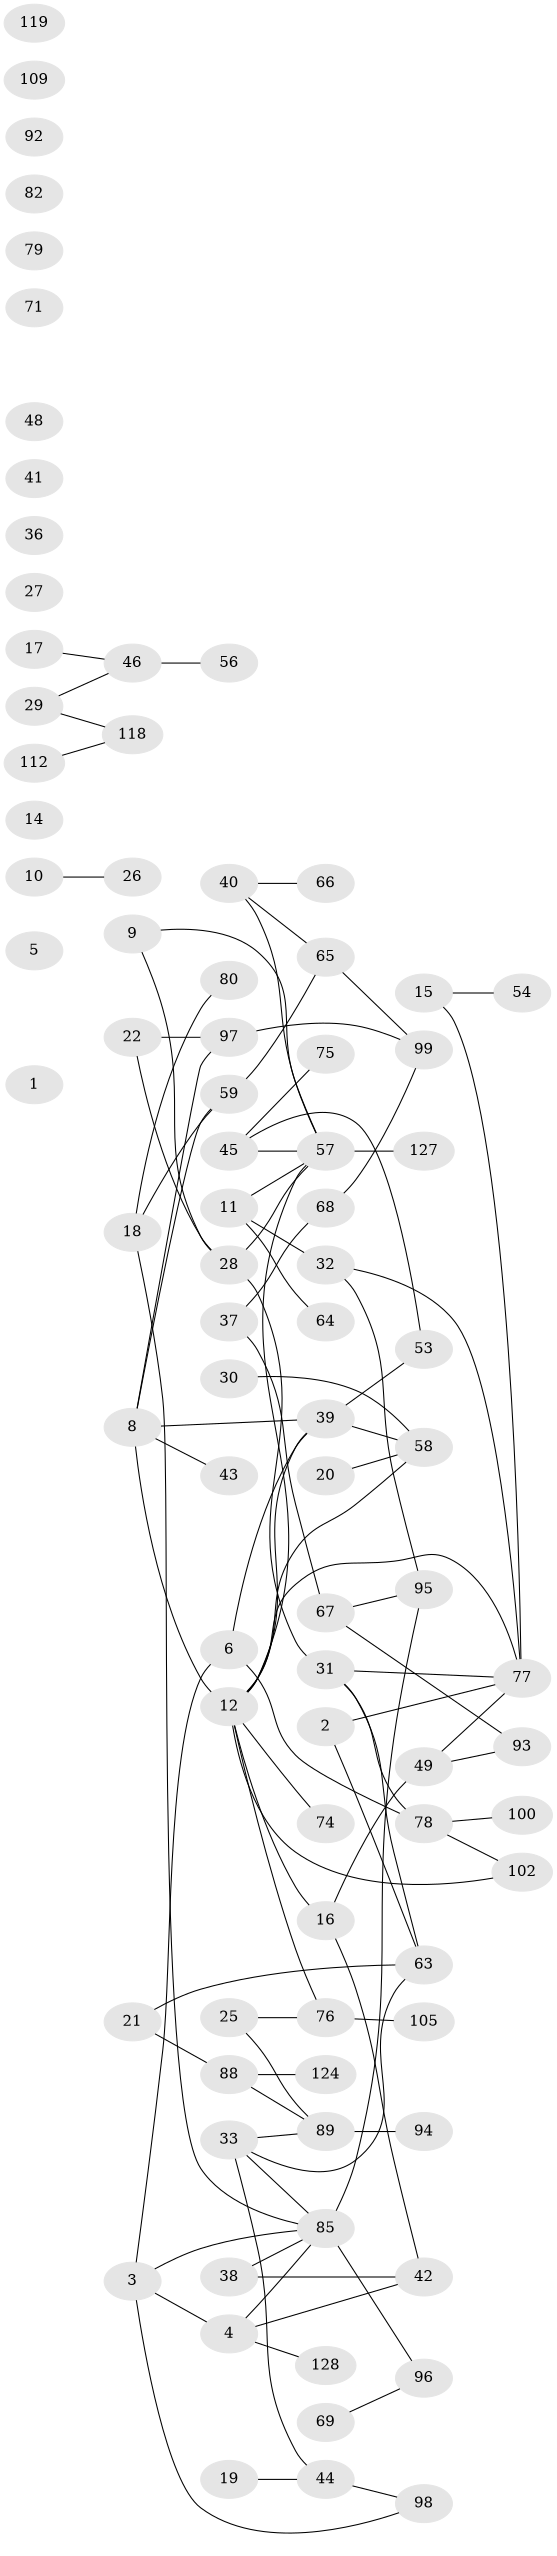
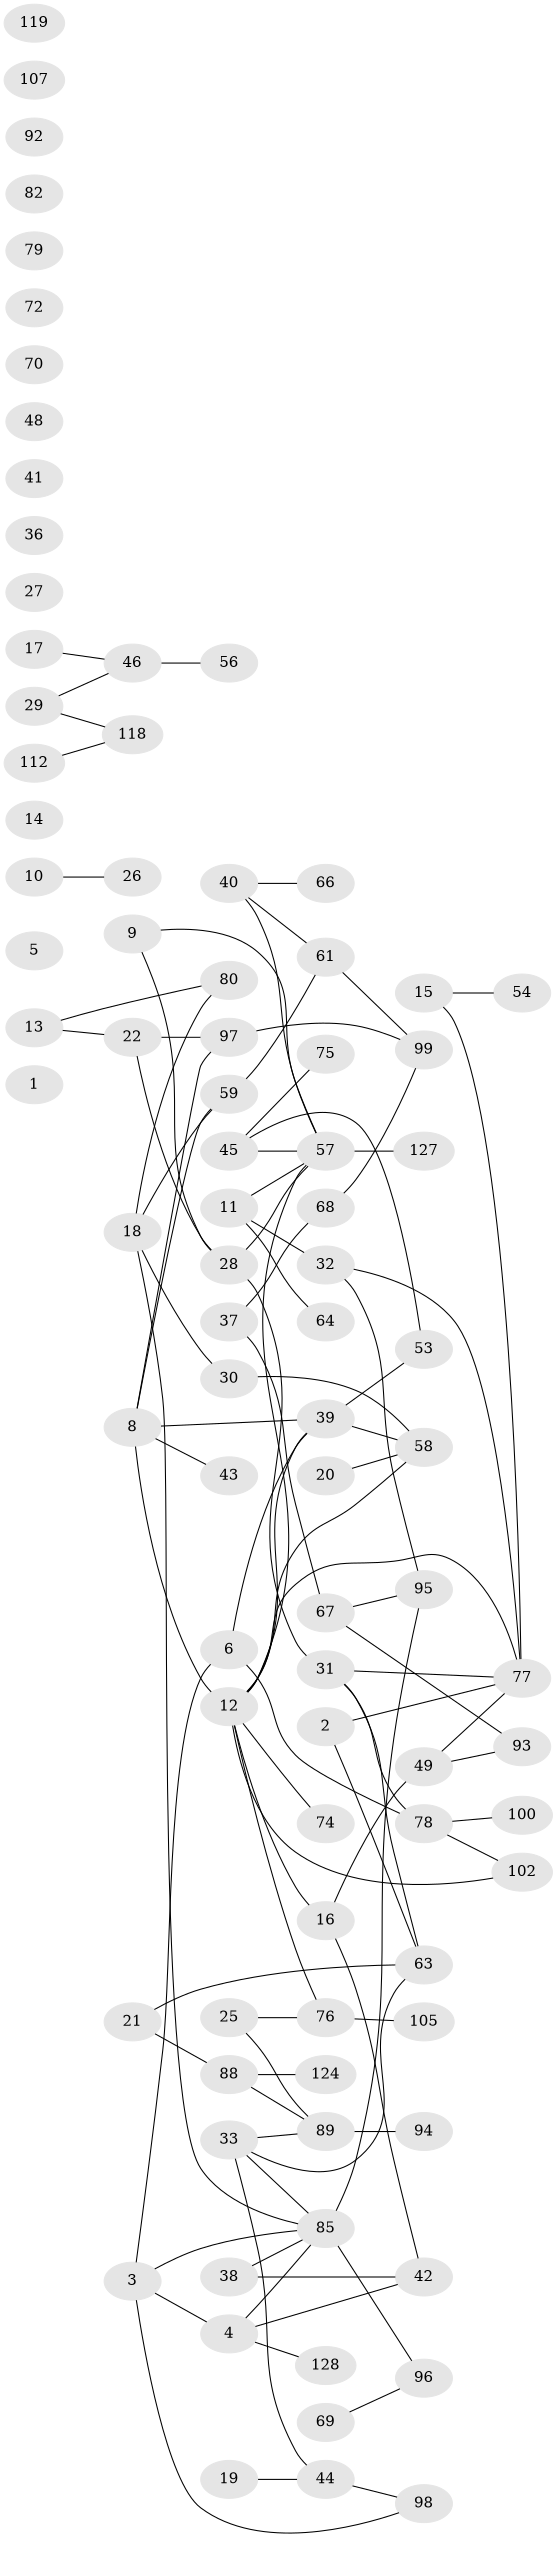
  graph {
    rankdir=LR
    node [color=gray90 style=filled]
    1
    2
    63
    77 [super="+101"]
    3 [super="+121"]
    4 [super="+72"]
    6 [super="+35"]
    85 [super="+125"]
    98
    42 [super="+61"]
    128
    39 [super="+106"]
    78 [super="+130"]
    95 [super="+120"]
    96
    5
    58 [super="+84"]
    53 [super="+87"]
    102 [super="+103"]
    100
    99 [super="+113"]
-   65
+   65 [label=61]
    8 [super="+51"]
    12 [super="+24"]
    43
    59 [super="+117"]
    97
    57 [super="+83"]
    16
    74 [super="+86"]
    76
    28 [super="+62"]
    31 [super="+104"]
    9
    127
    10
    26
    11 [super="+81"]
    32
    64
    49
    105
+   13 [super="+23"]
    22 [super="+108"]
    80
    14
    15 [super="+52"]
    54
    93 [super="+114"]
    17 [super="+91"]
    46 [super="+111"]
    56
    18 [super="+110"]
    30
    44 [super="+109"]
    19
    20
    21 [super="+50"]
    88 [super="+123"]
    89
    124
    25 [super="+129"]
    94
    27
    29 [super="+116"]
    118
    33 [super="+126"]
    36
    37 [super="+115"]
    67
    68
    38 [super="+73"]
    40
    66
    41 [super="+60"]
    45 [super="+47"]
    75
    48
    112
    69
-   71
+   70
+   71 [label=72]
    79
    82
    92
-   107 [label=109]
+   107
    119
    2 -- 63
    2 -- 77
    3 -- 4
    3 -- 6
    3 -- 85
    3 -- 98
    4 -- 85
    4 -- 42
    4 -- 128
    6 -- 39
    6 -- 78
    85 -- 95
    85 -- 96
    39 -- 58
    39 -- 53
    78 -- 102
    78 -- 100
    65 -- 99
    8 -- 39
    8 -- 12
    8 -- 43
    8 -- 59
    8 -- 97
    12 -- 77
    12 -- 39
    12 -- 58
    12 -- 102
    12 -- 57
    12 -- 16
    12 -- 74
    12 -- 76
    59 -- 65
    97 -- 99
    57 -- 127
    16 -- 42
    16 -- 49
    76 -- 105
    28 -- 57
    28 -- 31
    31 -- 63
    31 -- 77
    31 -- 78
    9 -- 57
    9 -- 28
    10 -- 26
    11 -- 57
    11 -- 32
    11 -- 64
    32 -- 77
    32 -- 95
    49 -- 77 [weight=2]
    49 -- 93
+   13 -- 22
+   13 -- 80
    22 -- 97
    22 -- 28
    15 -- 77
    15 -- 54
    17 -- 46
    46 -- 56
    18 -- 85
    18 -- 59
    18 -- 80
+   18 -- 30
    30 -- 58
    44 -- 98
    19 -- 44
    20 -- 58
    21 -- 63
    21 -- 88
    88 -- 89
    88 -- 124
    89 -- 94
    25 -- 76
    25 -- 89
    29 -- 46
    29 -- 118
    33 -- 63 [weight=2]
    33 -- 85
    33 -- 44
    33 -- 89
    37 -- 67
    37 -- 68
    67 -- 95 [weight=2]
    67 -- 93
    68 -- 99
    38 -- 85
    38 -- 42
    40 -- 65
    40 -- 57
    40 -- 66
    45 -- 53
    45 -- 57
    45 -- 75
    112 -- 118
    69 -- 96
  }
